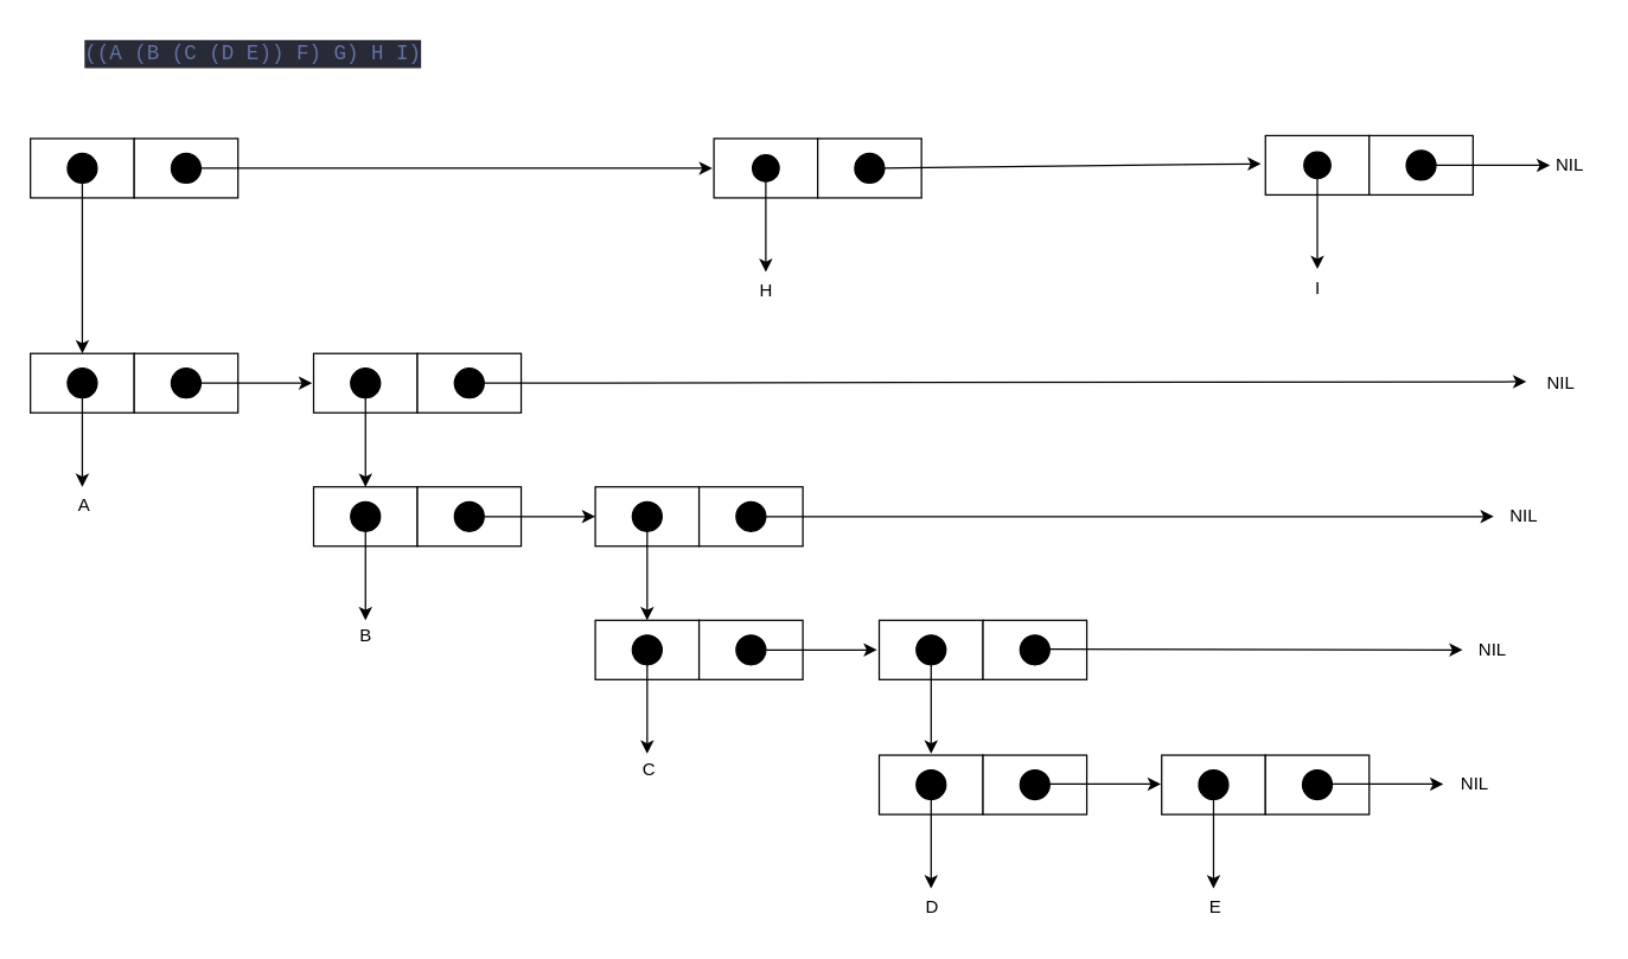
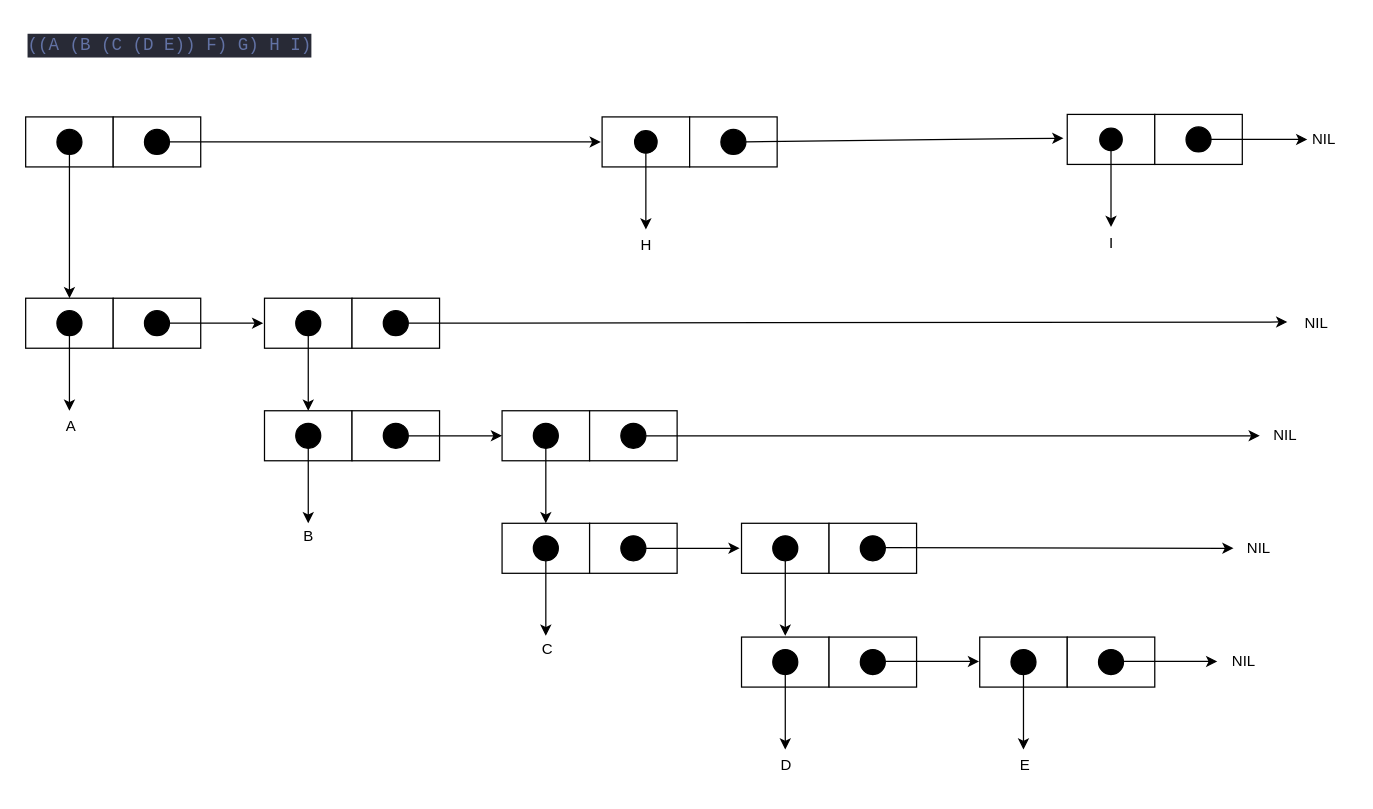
  <mxCell id="0" />
  <mxCell id="1" parent="0" />
- <mxCell id="2" value="&lt;div style=&quot;color: #f8f8f2;background-color: #282a36;font-family: Consolas, 'Courier New', monospace;font-weight: normal;font-size: 14px;line-height: 19px;white-space: pre;&quot;&gt;&lt;div&gt;&lt;span style=&quot;color: #6272a4;&quot;&gt;((A (B (C (D E)) F) G) H I)&lt;/span&gt;&lt;/div&gt;&lt;/div&gt;" style="text;whiteSpace=wrap;html=1;" vertex="1" parent="1"><mxGeometry x="55" y="20" width="220" height="30" as="geometry" /></mxCell>
+ <mxCell id="2" value="&lt;div style=&quot;color: #f8f8f2;background-color: #282a36;font-family: Consolas, 'Courier New', monospace;font-weight: normal;font-size: 14px;line-height: 19px;white-space: pre;&quot;&gt;&lt;div&gt;&lt;span style=&quot;color: #6272a4;&quot;&gt;((A (B (C (D E)) F) G) H I)&lt;/span&gt;&lt;/div&gt;&lt;/div&gt;" style="text;whiteSpace=wrap;html=1;" vertex="1" parent="1"><mxGeometry x="20" y="20" width="220" height="30" as="geometry" /></mxCell>
  <mxCell id="3" value="" style="rounded=0;whiteSpace=wrap;html=1;" vertex="1" parent="1"><mxGeometry x="20" y="93" width="70" height="40" as="geometry" /></mxCell>
  <mxCell id="4" value="" style="edgeStyle=none;html=1;rounded=0;entryX=0.5;entryY=0;entryDx=0;entryDy=0;" edge="1" parent="1" source="5" target="9"><mxGeometry relative="1" as="geometry"><mxPoint x="55" y="183" as="targetPoint" /></mxGeometry></mxCell>
  <mxCell id="5" value="" style="ellipse;whiteSpace=wrap;html=1;aspect=fixed;fillColor=#000000;rounded=0;" vertex="1" parent="1"><mxGeometry x="45" y="103" width="20" height="20" as="geometry" /></mxCell>
  <mxCell id="6" value="" style="rounded=0;whiteSpace=wrap;html=1;" vertex="1" parent="1"><mxGeometry x="90" y="93" width="70" height="40" as="geometry" /></mxCell>
  <mxCell id="7" value="" style="edgeStyle=none;html=1;rounded=0;" edge="1" parent="1" source="8"><mxGeometry relative="1" as="geometry"><mxPoint x="480" y="113" as="targetPoint" /></mxGeometry></mxCell>
  <mxCell id="8" value="" style="ellipse;whiteSpace=wrap;html=1;aspect=fixed;fillColor=#000000;rounded=0;" vertex="1" parent="1"><mxGeometry x="115" y="103" width="20" height="20" as="geometry" /></mxCell>
  <mxCell id="9" value="" style="rounded=0;whiteSpace=wrap;html=1;" vertex="1" parent="1"><mxGeometry x="20" y="238" width="70" height="40" as="geometry" /></mxCell>
  <mxCell id="10" value="" style="edgeStyle=none;html=1;rounded=0;" edge="1" parent="1" source="11"><mxGeometry relative="1" as="geometry"><mxPoint x="55" y="328" as="targetPoint" /></mxGeometry></mxCell>
  <mxCell id="11" value="" style="ellipse;whiteSpace=wrap;html=1;aspect=fixed;fillColor=#000000;rounded=0;" vertex="1" parent="1"><mxGeometry x="45" y="248" width="20" height="20" as="geometry" /></mxCell>
  <mxCell id="12" value="" style="rounded=0;whiteSpace=wrap;html=1;" vertex="1" parent="1"><mxGeometry x="90" y="238" width="70" height="40" as="geometry" /></mxCell>
  <mxCell id="13" value="" style="edgeStyle=none;html=1;rounded=0;" edge="1" parent="1" source="14"><mxGeometry relative="1" as="geometry"><mxPoint x="210" y="258" as="targetPoint" /></mxGeometry></mxCell>
  <mxCell id="14" value="" style="ellipse;whiteSpace=wrap;html=1;aspect=fixed;fillColor=#000000;rounded=0;" vertex="1" parent="1"><mxGeometry x="115" y="248" width="20" height="20" as="geometry" /></mxCell>
  <mxCell id="15" value="" style="rounded=0;whiteSpace=wrap;html=1;" vertex="1" parent="1"><mxGeometry x="481" y="93" width="70" height="40" as="geometry" /></mxCell>
  <mxCell id="16" value="" style="edgeStyle=none;html=1;rounded=0;" edge="1" parent="1" source="17"><mxGeometry relative="1" as="geometry"><mxPoint x="516" y="183" as="targetPoint" /></mxGeometry></mxCell>
  <mxCell id="17" value="" style="ellipse;whiteSpace=wrap;html=1;aspect=fixed;fillColor=#000000;rounded=0;" vertex="1" parent="1"><mxGeometry x="507" y="104" width="18" height="18" as="geometry" /></mxCell>
  <mxCell id="18" value="" style="rounded=0;whiteSpace=wrap;html=1;" vertex="1" parent="1"><mxGeometry x="551" y="93" width="70" height="40" as="geometry" /></mxCell>
  <mxCell id="19" value="" style="edgeStyle=none;html=1;rounded=0;" edge="1" parent="1" source="20"><mxGeometry relative="1" as="geometry"><mxPoint x="850" y="110" as="targetPoint" /></mxGeometry></mxCell>
  <mxCell id="20" value="" style="ellipse;whiteSpace=wrap;html=1;aspect=fixed;fillColor=#000000;rounded=0;" vertex="1" parent="1"><mxGeometry x="576" y="103" width="20" height="20" as="geometry" /></mxCell>
  <mxCell id="21" value="H" style="text;html=1;align=center;verticalAlign=middle;resizable=0;points=[];autosize=1;strokeColor=none;fillColor=none;rounded=0;" vertex="1" parent="1"><mxGeometry x="502.5" y="183" width="27" height="26" as="geometry" /></mxCell>
  <mxCell id="22" value="" style="rounded=0;whiteSpace=wrap;html=1;" vertex="1" parent="1"><mxGeometry x="853" y="91" width="70" height="40" as="geometry" /></mxCell>
  <mxCell id="23" value="" style="edgeStyle=none;html=1;rounded=0;" edge="1" parent="1" source="24"><mxGeometry relative="1" as="geometry"><mxPoint x="888" y="181" as="targetPoint" /></mxGeometry></mxCell>
  <mxCell id="24" value="" style="ellipse;whiteSpace=wrap;html=1;aspect=fixed;fillColor=#000000;rounded=0;" vertex="1" parent="1"><mxGeometry x="879" y="102" width="18" height="18" as="geometry" /></mxCell>
  <mxCell id="25" value="" style="rounded=0;whiteSpace=wrap;html=1;" vertex="1" parent="1"><mxGeometry x="923" y="91" width="70" height="40" as="geometry" /></mxCell>
  <mxCell id="26" value="" style="edgeStyle=none;html=1;rounded=0;" edge="1" parent="1" source="27"><mxGeometry relative="1" as="geometry"><mxPoint x="1045" y="111" as="targetPoint" /></mxGeometry></mxCell>
  <mxCell id="27" value="" style="ellipse;whiteSpace=wrap;html=1;aspect=fixed;fillColor=#000000;rounded=0;" vertex="1" parent="1"><mxGeometry x="948" y="101" width="20" height="20" as="geometry" /></mxCell>
  <mxCell id="28" value="I" style="text;html=1;align=center;verticalAlign=middle;resizable=0;points=[];autosize=1;strokeColor=none;fillColor=none;rounded=0;" vertex="1" parent="1"><mxGeometry x="877.5" y="181" width="21" height="26" as="geometry" /></mxCell>
  <mxCell id="29" value="NIL" style="text;html=1;align=center;verticalAlign=middle;resizable=0;points=[];autosize=1;strokeColor=none;fillColor=none;rounded=0;" vertex="1" parent="1"><mxGeometry x="1039" y="98" width="37" height="26" as="geometry" /></mxCell>
  <mxCell id="30" value="A" style="text;html=1;align=center;verticalAlign=middle;resizable=0;points=[];autosize=1;strokeColor=none;fillColor=none;rounded=0;" vertex="1" parent="1"><mxGeometry x="42.5" y="328" width="26" height="26" as="geometry" /></mxCell>
  <mxCell id="31" value="" style="rounded=0;whiteSpace=wrap;html=1;" vertex="1" parent="1"><mxGeometry x="211" y="238" width="70" height="40" as="geometry" /></mxCell>
  <mxCell id="32" value="" style="edgeStyle=none;html=1;rounded=0;" edge="1" parent="1" source="33"><mxGeometry relative="1" as="geometry"><mxPoint x="246" y="328" as="targetPoint" /></mxGeometry></mxCell>
  <mxCell id="33" value="" style="ellipse;whiteSpace=wrap;html=1;aspect=fixed;fillColor=#000000;rounded=0;" vertex="1" parent="1"><mxGeometry x="236" y="248" width="20" height="20" as="geometry" /></mxCell>
  <mxCell id="34" value="" style="rounded=0;whiteSpace=wrap;html=1;" vertex="1" parent="1"><mxGeometry x="281" y="238" width="70" height="40" as="geometry" /></mxCell>
  <mxCell id="35" value="" style="edgeStyle=none;html=1;rounded=0;entryX=-0.108;entryY=0.462;entryDx=0;entryDy=0;entryPerimeter=0;" edge="1" parent="1" source="36" target="37"><mxGeometry relative="1" as="geometry"><mxPoint x="401" y="258" as="targetPoint" /></mxGeometry></mxCell>
  <mxCell id="36" value="" style="ellipse;whiteSpace=wrap;html=1;aspect=fixed;fillColor=#000000;rounded=0;" vertex="1" parent="1"><mxGeometry x="306" y="248" width="20" height="20" as="geometry" /></mxCell>
  <mxCell id="37" value="NIL" style="text;html=1;align=center;verticalAlign=middle;resizable=0;points=[];autosize=1;strokeColor=none;fillColor=none;rounded=0;" vertex="1" parent="1"><mxGeometry x="1033" y="245" width="37" height="26" as="geometry" /></mxCell>
  <mxCell id="38" value="" style="rounded=0;whiteSpace=wrap;html=1;" vertex="1" parent="1"><mxGeometry x="211" y="328" width="70" height="40" as="geometry" /></mxCell>
  <mxCell id="39" value="" style="edgeStyle=none;html=1;rounded=0;" edge="1" parent="1" source="40"><mxGeometry relative="1" as="geometry"><mxPoint x="246" y="418" as="targetPoint" /></mxGeometry></mxCell>
  <mxCell id="40" value="" style="ellipse;whiteSpace=wrap;html=1;aspect=fixed;fillColor=#000000;rounded=0;" vertex="1" parent="1"><mxGeometry x="236" y="338" width="20" height="20" as="geometry" /></mxCell>
  <mxCell id="41" value="" style="rounded=0;whiteSpace=wrap;html=1;" vertex="1" parent="1"><mxGeometry x="281" y="328" width="70" height="40" as="geometry" /></mxCell>
  <mxCell id="42" value="" style="edgeStyle=none;html=1;rounded=0;" edge="1" parent="1" source="43"><mxGeometry relative="1" as="geometry"><mxPoint x="401" y="348" as="targetPoint" /></mxGeometry></mxCell>
  <mxCell id="43" value="" style="ellipse;whiteSpace=wrap;html=1;aspect=fixed;fillColor=#000000;rounded=0;" vertex="1" parent="1"><mxGeometry x="306" y="338" width="20" height="20" as="geometry" /></mxCell>
  <mxCell id="44" value="B" style="text;html=1;align=center;verticalAlign=middle;resizable=0;points=[];autosize=1;strokeColor=none;fillColor=none;rounded=0;" vertex="1" parent="1"><mxGeometry x="233" y="416" width="26" height="26" as="geometry" /></mxCell>
  <mxCell id="45" value="" style="rounded=0;whiteSpace=wrap;html=1;" vertex="1" parent="1"><mxGeometry x="401" y="328" width="70" height="40" as="geometry" /></mxCell>
  <mxCell id="46" value="" style="edgeStyle=none;html=1;rounded=0;" edge="1" parent="1" source="47"><mxGeometry relative="1" as="geometry"><mxPoint x="436" y="418" as="targetPoint" /></mxGeometry></mxCell>
  <mxCell id="47" value="" style="ellipse;whiteSpace=wrap;html=1;aspect=fixed;fillColor=#000000;rounded=0;" vertex="1" parent="1"><mxGeometry x="426" y="338" width="20" height="20" as="geometry" /></mxCell>
  <mxCell id="48" value="" style="rounded=0;whiteSpace=wrap;html=1;" vertex="1" parent="1"><mxGeometry x="471" y="328" width="70" height="40" as="geometry" /></mxCell>
  <mxCell id="49" value="" style="edgeStyle=none;html=1;rounded=0;entryX=-0.027;entryY=0.5;entryDx=0;entryDy=0;entryPerimeter=0;" edge="1" parent="1" source="50" target="51"><mxGeometry relative="1" as="geometry"><mxPoint x="591" y="348" as="targetPoint" /></mxGeometry></mxCell>
  <mxCell id="50" value="" style="ellipse;whiteSpace=wrap;html=1;aspect=fixed;fillColor=#000000;rounded=0;" vertex="1" parent="1"><mxGeometry x="496" y="338" width="20" height="20" as="geometry" /></mxCell>
  <mxCell id="51" value="NIL" style="text;html=1;align=center;verticalAlign=middle;resizable=0;points=[];autosize=1;strokeColor=none;fillColor=none;rounded=0;" vertex="1" parent="1"><mxGeometry x="1008" y="335" width="37" height="26" as="geometry" /></mxCell>
  <mxCell id="52" value="" style="rounded=0;whiteSpace=wrap;html=1;" vertex="1" parent="1"><mxGeometry x="401" y="418" width="70" height="40" as="geometry" /></mxCell>
  <mxCell id="53" value="" style="edgeStyle=none;html=1;rounded=0;" edge="1" parent="1" source="54"><mxGeometry relative="1" as="geometry"><mxPoint x="436" y="508" as="targetPoint" /></mxGeometry></mxCell>
  <mxCell id="54" value="" style="ellipse;whiteSpace=wrap;html=1;aspect=fixed;fillColor=#000000;rounded=0;" vertex="1" parent="1"><mxGeometry x="426" y="428" width="20" height="20" as="geometry" /></mxCell>
  <mxCell id="55" value="" style="rounded=0;whiteSpace=wrap;html=1;" vertex="1" parent="1"><mxGeometry x="471" y="418" width="70" height="40" as="geometry" /></mxCell>
  <mxCell id="56" value="" style="edgeStyle=none;html=1;rounded=0;" edge="1" parent="1" source="57"><mxGeometry relative="1" as="geometry"><mxPoint x="591" y="438" as="targetPoint" /></mxGeometry></mxCell>
  <mxCell id="57" value="" style="ellipse;whiteSpace=wrap;html=1;aspect=fixed;fillColor=#000000;rounded=0;" vertex="1" parent="1"><mxGeometry x="496" y="428" width="20" height="20" as="geometry" /></mxCell>
  <mxCell id="58" value="C" style="text;html=1;align=center;verticalAlign=middle;resizable=0;points=[];autosize=1;strokeColor=none;fillColor=none;rounded=0;" vertex="1" parent="1"><mxGeometry x="423" y="506" width="27" height="26" as="geometry" /></mxCell>
  <mxCell id="59" value="" style="rounded=0;whiteSpace=wrap;html=1;" vertex="1" parent="1"><mxGeometry x="592.5" y="418" width="70" height="40" as="geometry" /></mxCell>
  <mxCell id="60" value="" style="edgeStyle=none;html=1;rounded=0;" edge="1" parent="1" source="61"><mxGeometry relative="1" as="geometry"><mxPoint x="627.5" y="508" as="targetPoint" /></mxGeometry></mxCell>
  <mxCell id="61" value="" style="ellipse;whiteSpace=wrap;html=1;aspect=fixed;fillColor=#000000;rounded=0;" vertex="1" parent="1"><mxGeometry x="617.5" y="428" width="20" height="20" as="geometry" /></mxCell>
  <mxCell id="62" value="" style="rounded=0;whiteSpace=wrap;html=1;" vertex="1" parent="1"><mxGeometry x="662.5" y="418" width="70" height="40" as="geometry" /></mxCell>
  <mxCell id="63" value="" style="ellipse;whiteSpace=wrap;html=1;aspect=fixed;fillColor=#000000;rounded=0;" vertex="1" parent="1"><mxGeometry x="687.5" y="428" width="20" height="20" as="geometry" /></mxCell>
  <mxCell id="64" value="" style="edgeStyle=none;html=1;rounded=0;" edge="1" parent="1"><mxGeometry relative="1" as="geometry"><mxPoint x="986" y="438" as="targetPoint" /><mxPoint x="707.5" y="437.5" as="sourcePoint" /></mxGeometry></mxCell>
  <mxCell id="65" value="NIL" style="text;html=1;align=center;verticalAlign=middle;resizable=0;points=[];autosize=1;strokeColor=none;fillColor=none;rounded=0;" vertex="1" parent="1"><mxGeometry x="987" y="425" width="37" height="26" as="geometry" /></mxCell>
  <mxCell id="66" value="" style="rounded=0;whiteSpace=wrap;html=1;" vertex="1" parent="1"><mxGeometry x="592.5" y="509" width="70" height="40" as="geometry" /></mxCell>
  <mxCell id="67" value="" style="edgeStyle=none;html=1;rounded=0;" edge="1" parent="1" source="68"><mxGeometry relative="1" as="geometry"><mxPoint x="627.5" y="599" as="targetPoint" /></mxGeometry></mxCell>
  <mxCell id="68" value="" style="ellipse;whiteSpace=wrap;html=1;aspect=fixed;fillColor=#000000;rounded=0;" vertex="1" parent="1"><mxGeometry x="617.5" y="519" width="20" height="20" as="geometry" /></mxCell>
  <mxCell id="69" value="" style="rounded=0;whiteSpace=wrap;html=1;" vertex="1" parent="1"><mxGeometry x="662.5" y="509" width="70" height="40" as="geometry" /></mxCell>
  <mxCell id="70" value="" style="ellipse;whiteSpace=wrap;html=1;aspect=fixed;fillColor=#000000;rounded=0;" vertex="1" parent="1"><mxGeometry x="687.5" y="519" width="20" height="20" as="geometry" /></mxCell>
  <mxCell id="71" value="" style="edgeStyle=none;html=1;rounded=0;" edge="1" parent="1"><mxGeometry relative="1" as="geometry"><mxPoint x="782.5" y="528.5" as="targetPoint" /><mxPoint x="707.5" y="528.5" as="sourcePoint" /></mxGeometry></mxCell>
  <mxCell id="72" value="D" style="text;html=1;align=center;verticalAlign=middle;resizable=0;points=[];autosize=1;strokeColor=none;fillColor=none;rounded=0;" vertex="1" parent="1"><mxGeometry x="614" y="599" width="27" height="26" as="geometry" /></mxCell>
  <mxCell id="73" value="" style="rounded=0;whiteSpace=wrap;html=1;" vertex="1" parent="1"><mxGeometry x="783" y="509" width="70" height="40" as="geometry" /></mxCell>
  <mxCell id="74" value="" style="edgeStyle=none;html=1;rounded=0;" edge="1" parent="1" source="75"><mxGeometry relative="1" as="geometry"><mxPoint x="818" y="599" as="targetPoint" /></mxGeometry></mxCell>
  <mxCell id="75" value="" style="ellipse;whiteSpace=wrap;html=1;aspect=fixed;fillColor=#000000;rounded=0;" vertex="1" parent="1"><mxGeometry x="808" y="519" width="20" height="20" as="geometry" /></mxCell>
  <mxCell id="76" value="" style="rounded=0;whiteSpace=wrap;html=1;" vertex="1" parent="1"><mxGeometry x="853" y="509" width="70" height="40" as="geometry" /></mxCell>
  <mxCell id="77" value="" style="ellipse;whiteSpace=wrap;html=1;aspect=fixed;fillColor=#000000;rounded=0;" vertex="1" parent="1"><mxGeometry x="878" y="519" width="20" height="20" as="geometry" /></mxCell>
  <mxCell id="78" value="" style="edgeStyle=none;html=1;rounded=0;" edge="1" parent="1"><mxGeometry relative="1" as="geometry"><mxPoint x="973" y="528.5" as="targetPoint" /><mxPoint x="898" y="528.5" as="sourcePoint" /></mxGeometry></mxCell>
  <mxCell id="79" value="E" style="text;html=1;align=center;verticalAlign=middle;resizable=0;points=[];autosize=1;strokeColor=none;fillColor=none;rounded=0;" vertex="1" parent="1"><mxGeometry x="805.5" y="599" width="26" height="26" as="geometry" /></mxCell>
  <mxCell id="80" value="NIL" style="text;html=1;align=center;verticalAlign=middle;resizable=0;points=[];autosize=1;strokeColor=none;fillColor=none;rounded=0;" vertex="1" parent="1"><mxGeometry x="975" y="516" width="37" height="26" as="geometry" /></mxCell>
